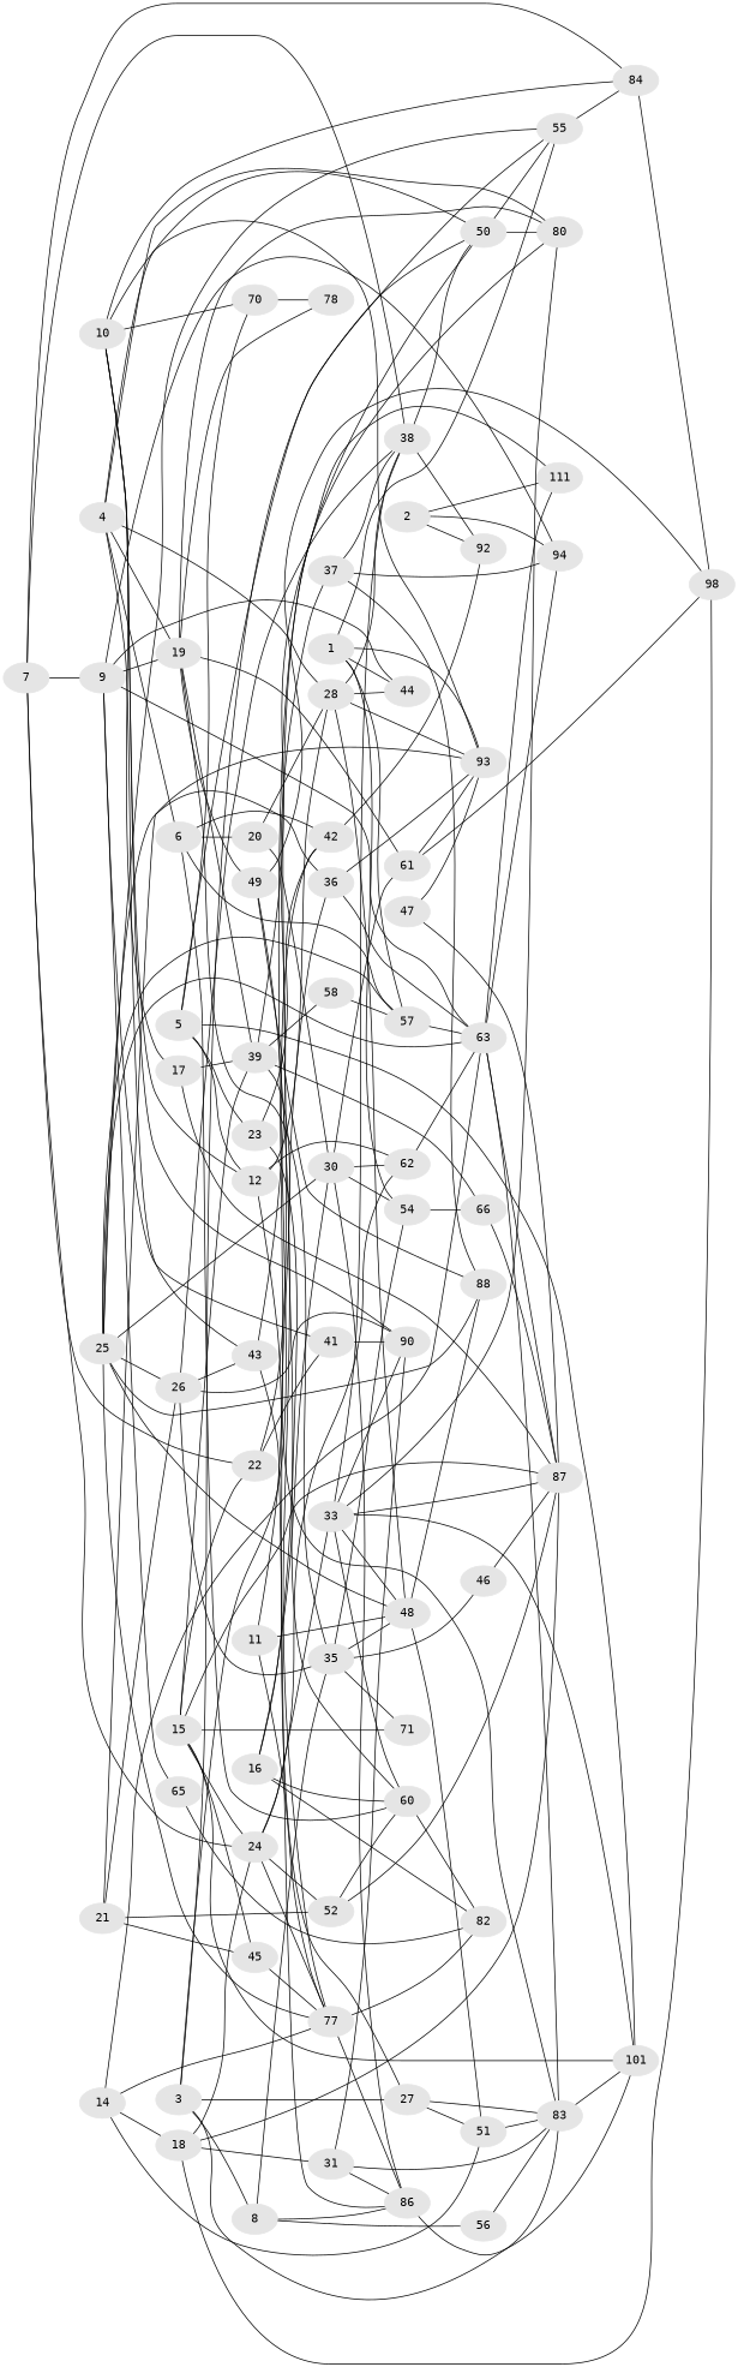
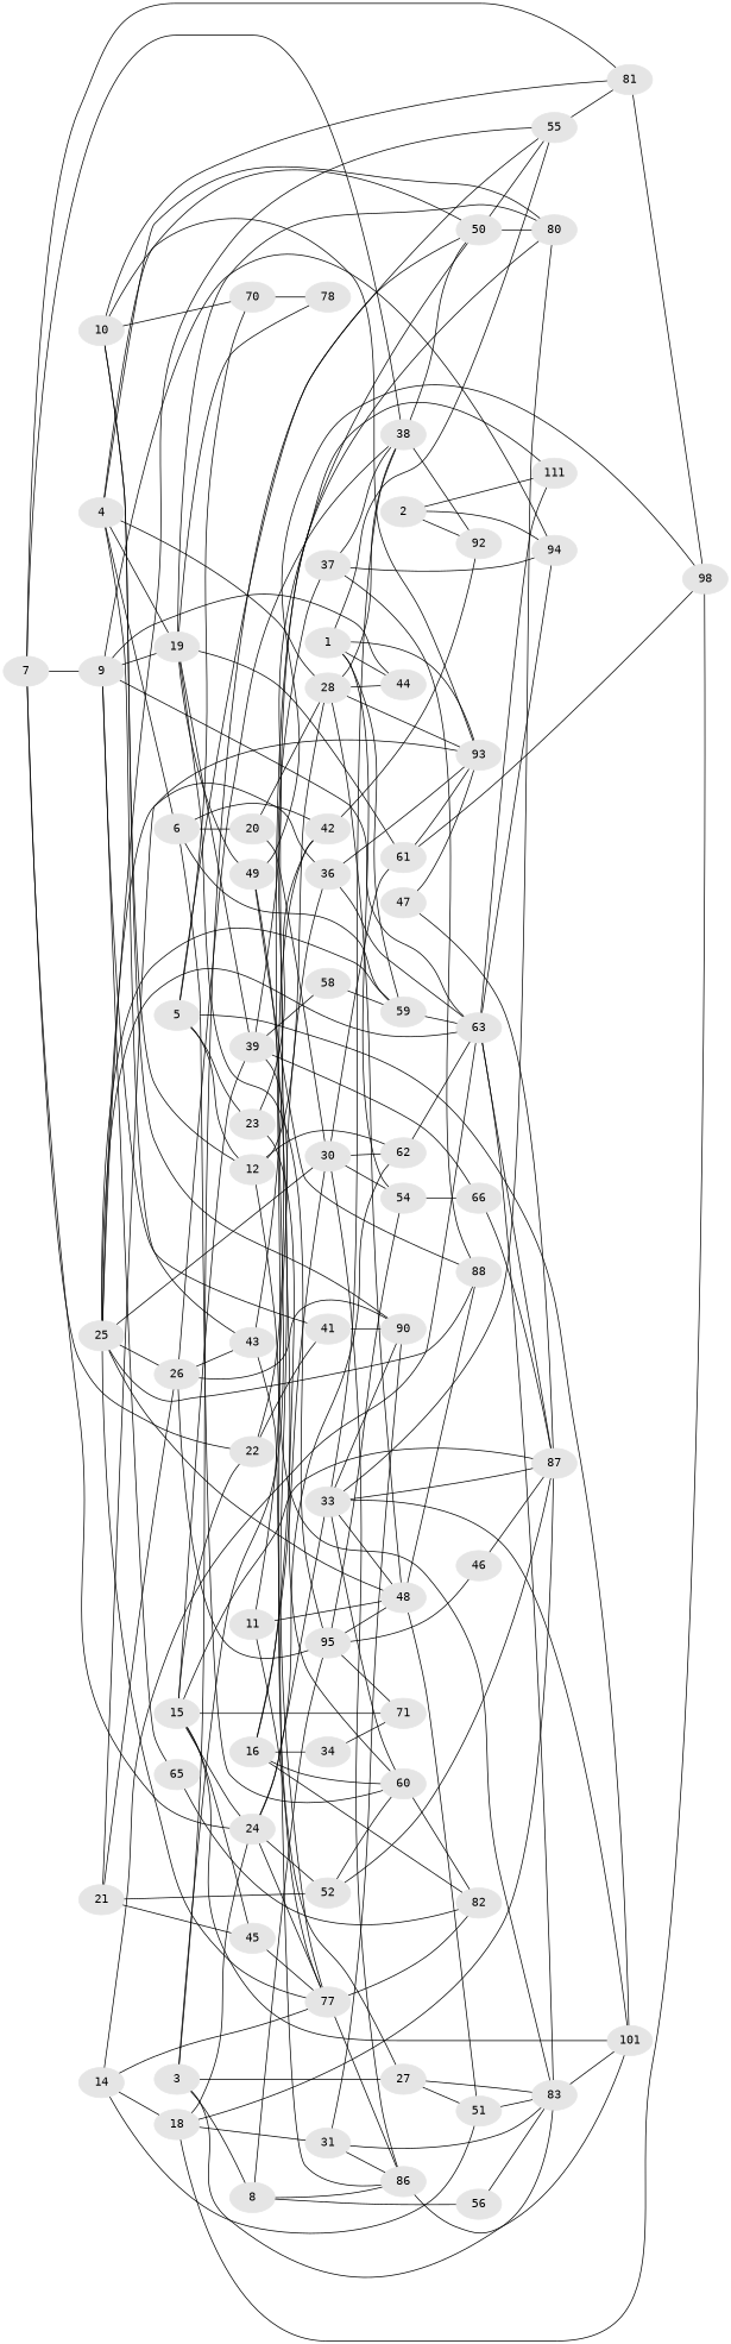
  graph {
    fontname="DejaVu Sans Mono"
    rankdir=LR
    node [color=gray90 fontname="DejaVu Sans Mono" style=filled]
    edge [fontname="DejaVu Sans Mono"]
    1
    44
    54
    55 [super="+84"]
-   59 [label=57]
+   59
    n6 [label=93]
    66
-   81 [label=84]
+   81
    63 [super="+102"]
    2
    92
    94 [super="+97"]
    111
    8 [super="+73"]
-   35 [super="+53"]
+   35 [super="+53" label=95]
    56
    86 [super="+96"]
    3
    27
    42
    83 [super="+85"]
    51
    101
    4 [super="+79"]
    6 [super="+57"]
    19 [super="+110"]
    28 [super="+75"]
    43
    80 [super="+106"]
    20
    60 [super="+105"]
    39 [super="+93"]
    49
    61 [super="+89"]
    78
    38 [super="+74"]
    48 [super="+107"]
    37 [super="+76"]
    5 [super="+29"]
    12
    23
    50 [super="+100"]
    70
    62
    30 [super="+112"]
    82
    7 [super="+72"]
    9 [super="+109"]
    22
    24 [super="+40"]
    41
    65
    77 [super="+103"]
    52
    33 [super="+68"]
    98
    71
    46
    88
    90
    87 [super="+104"]
    10 [super="+32"]
-   17
    11
    14 [super="+108"]
    18
    31
    15 [super="+64"]
    45
    58
    16 [super="+69"]
+   34
    36
    21 [super="+67"]
    26 [super="+99"]
    25 [super="+95"]
    47
    1 -- 44
    1 -- 54
    1 -- 55
    1 -- 59
    1 -- n6
    54 -- 66
    55 -- 81
    59 -- 63
    66 -- 87
    81 -- 98
    63 -- 94
    63 -- 111
    63 -- 83
    63 -- 87
    2 -- 92
    2 -- 94
    2 -- 111
    8 -- 35
    8 -- 56
    8 -- 86
    35 -- 54
    35 -- 48
    35 -- 71
    35 -- 46
    56 -- 83
    86 -- 101
    3 -- 55
    3 -- 8
    3 -- 27
    3 -- 42
    3 -- 83
    27 -- 83
    27 -- 51
    42 -- 92
    83 -- 101
    51 -- 83
    4 -- n6
    4 -- 6
    4 -- 19
    4 -- 28
    4 -- 43
    4 -- 80
    6 -- 59
    6 -- 42
    6 -- 20
    6 -- 60
    19 -- 35
    19 -- 80
    19 -- 39
    19 -- 49
    19 -- 61
    19 -- 78
    28 -- 44
    28 -- n6
    28 -- 38
    28 -- 48
    43 -- 86
    43 -- 37
    20 -- 28
    20 -- 30
    60 -- 82
    39 -- 66
    39 -- 111
    39 -- 83
    39 -- 58
    49 -- 77
    49 -- 98
    49 -- 88
    61 -- n6
    61 -- 98
    38 -- 92
    38 -- 50
    48 -- 51
    48 -- 88
    37 -- 94
    37 -- 38
    37 -- 88
    5 -- 101
    5 -- 12
    5 -- 23
    5 -- 50
    5 -- 70
    12 -- 27
    12 -- 28
    12 -- 62
    23 -- 42
    23 -- 60
    50 -- 55
    50 -- 80 [weight=2]
    70 -- 78
    62 -- 63
    30 -- 54
    30 -- 86
    30 -- 61
    30 -- 62
    7 -- 81
    7 -- 38
    7 -- 9 [weight=2]
    7 -- 22
    7 -- 24
    9 -- 44
    9 -- 63
    9 -- 94
    9 -- 19
    9 -- 41
    9 -- 65
    22 -- 80
    22 -- 41
    24 -- 62
    24 -- 77
    24 -- 52
    24 -- 33
    41 -- 90
    65 -- 82
    77 -- 86
    77 -- 82
    52 -- 60
    52 -- 87
    33 -- 101
    33 -- 80
    33 -- 60
    33 -- 38
    33 -- 48
    33 -- 90
    33 -- 87
    46 -- 87
    10 -- 81
    10 -- 12
    10 -- 50
    10 -- 70
    10 -- 90
-   10 -- 17
-   17 -- 39
-   17 -- 87
    11 -- 48
    11 -- 50
    11 -- 77 [weight=2]
    14 -- 63
    14 -- 51
    14 -- 77
    14 -- 18
    18 -- 24
    18 -- 98
    18 -- 87
    18 -- 31
    31 -- 86
    31 -- 83
    31 -- 90
    15 -- 101
    15 -- 39
    15 -- 22
    15 -- 24
    15 -- 71
    15 -- 87
    15 -- 45
    45 -- 77
    58 -- 59
    16 -- 60
    16 -- 30
    16 -- 82
+   16 -- 34
    16 -- 36
+   34 -- 71
    36 -- n6
    36 -- 63
    21 -- n6
    21 -- 52
    21 -- 45
    21 -- 26
    26 -- 35
    26 -- 43
    26 -- 38
    26 -- 90
    25 -- 55
    25 -- 59
    25 -- 63
    25 -- 48
    25 -- 30
    25 -- 77
    25 -- 88
    25 -- 36
    25 -- 26
    47 -- n6
    47 -- 87
  }
